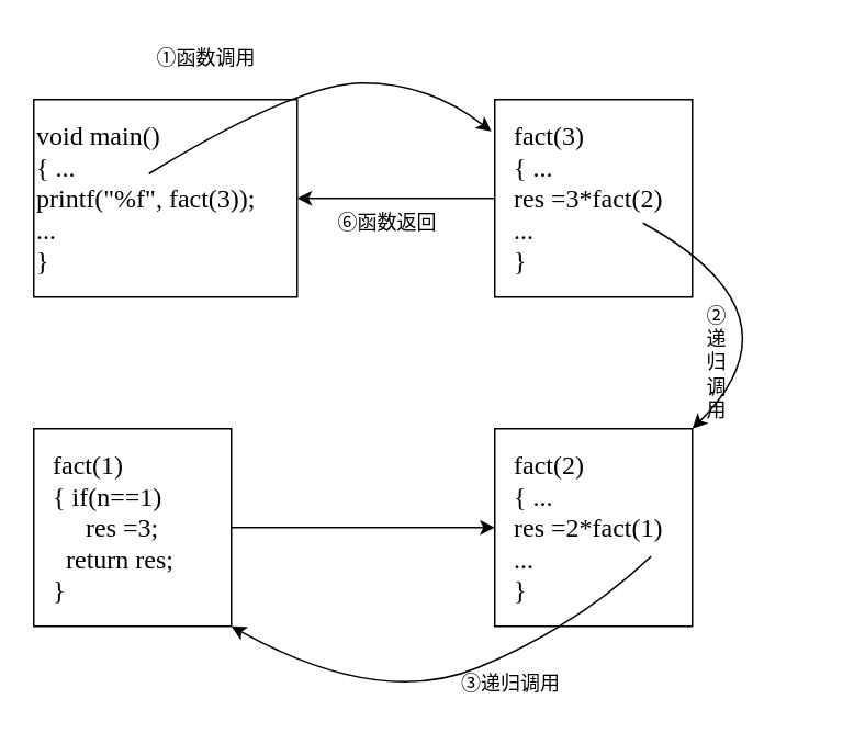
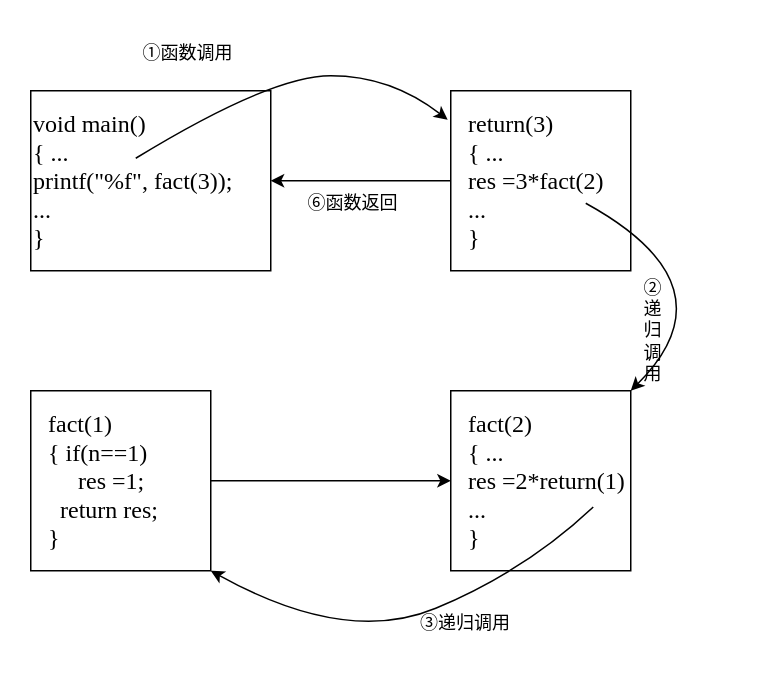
  <mxCell id="0" />
  <mxCell id="1" parent="0" />
  <mxCell id="2" value="&lt;font style=&quot;font-size: 16px;&quot; face=&quot;Comic Sans MS&quot;&gt;void main()&lt;br&gt;&lt;div style=&quot;&quot;&gt;&lt;span style=&quot;background-color: initial;&quot;&gt;{ ...&lt;/span&gt;&lt;/div&gt;&lt;div style=&quot;&quot;&gt;printf(&quot;%f&quot;, fact(3));&lt;/div&gt;&lt;div style=&quot;&quot;&gt;...&lt;/div&gt;&lt;div style=&quot;&quot;&gt;}&lt;/div&gt;&lt;/font&gt;" style="text;html=1;strokeColor=none;fillColor=none;align=left;verticalAlign=middle;whiteSpace=wrap;rounded=0;" vertex="1" parent="1"><mxGeometry x="20" y="60" width="200" height="120" as="geometry" /></mxCell>
  <mxCell id="3" value="" style="group" vertex="1" connectable="0" parent="1"><mxGeometry x="300" y="60" width="120" height="120" as="geometry" /></mxCell>
  <mxCell id="4" value="" style="rounded=0;whiteSpace=wrap;html=1;fillColor=none;" vertex="1" parent="3"><mxGeometry width="120" height="120" as="geometry" /></mxCell>
- <mxCell id="5" value="&lt;div style=&quot;font-size: 16px;&quot;&gt;&lt;font face=&quot;Comic Sans MS&quot; style=&quot;font-size: 16px;&quot;&gt;fact(3)&lt;/font&gt;&lt;/div&gt;&lt;font face=&quot;HKBUhRV3NCB0MSSQdsBY&quot; style=&quot;font-size: 16px;&quot;&gt;&lt;div style=&quot;&quot;&gt;&lt;span style=&quot;background-color: initial;&quot;&gt;{ ...&lt;/span&gt;&lt;/div&gt;&lt;div style=&quot;&quot;&gt;res =3*fact(2)&lt;/div&gt;&lt;div style=&quot;&quot;&gt;...&lt;/div&gt;&lt;div style=&quot;&quot;&gt;}&lt;/div&gt;&lt;/font&gt;" style="text;html=1;strokeColor=none;fillColor=none;align=left;verticalAlign=middle;whiteSpace=wrap;rounded=0;" vertex="1" parent="3"><mxGeometry x="10" width="110" height="120" as="geometry" /></mxCell>
+ <mxCell id="5" value="&lt;div style=&quot;font-size: 16px;&quot;&gt;&lt;font face=&quot;Comic Sans MS&quot; style=&quot;font-size: 16px;&quot;&gt;return(3)&lt;/font&gt;&lt;/div&gt;&lt;font face=&quot;HKBUhRV3NCB0MSSQdsBY&quot; style=&quot;font-size: 16px;&quot;&gt;&lt;div style=&quot;&quot;&gt;&lt;span style=&quot;background-color: initial;&quot;&gt;{ ...&lt;/span&gt;&lt;/div&gt;&lt;div style=&quot;&quot;&gt;res =3*fact(2)&lt;/div&gt;&lt;div style=&quot;&quot;&gt;...&lt;/div&gt;&lt;div style=&quot;&quot;&gt;}&lt;/div&gt;&lt;/font&gt;" style="text;html=1;strokeColor=none;fillColor=none;align=left;verticalAlign=middle;whiteSpace=wrap;rounded=0;" vertex="1" parent="3"><mxGeometry x="10" width="110" height="120" as="geometry" /></mxCell>
  <mxCell id="6" value="" style="rounded=0;whiteSpace=wrap;html=1;fillColor=none;strokeColor=none;" vertex="1" parent="3"><mxGeometry x="70" y="45" width="40" height="30" as="geometry" /></mxCell>
  <mxCell id="7" value="" style="group" vertex="1" connectable="0" parent="1"><mxGeometry x="300" y="260" width="120" height="120" as="geometry" /></mxCell>
  <mxCell id="8" value="" style="rounded=0;whiteSpace=wrap;html=1;fillColor=none;" vertex="1" parent="7"><mxGeometry width="120" height="120" as="geometry" /></mxCell>
- <mxCell id="9" value="&lt;div style=&quot;font-size: 16px;&quot;&gt;&lt;font face=&quot;Comic Sans MS&quot; style=&quot;font-size: 16px;&quot;&gt;fact(2)&lt;/font&gt;&lt;/div&gt;&lt;font face=&quot;HKBUhRV3NCB0MSSQdsBY&quot; style=&quot;font-size: 16px;&quot;&gt;&lt;div style=&quot;&quot;&gt;&lt;span style=&quot;background-color: initial;&quot;&gt;{ ...&lt;/span&gt;&lt;/div&gt;&lt;div style=&quot;&quot;&gt;res =2*fact(1)&lt;/div&gt;&lt;div style=&quot;&quot;&gt;...&lt;/div&gt;&lt;div style=&quot;&quot;&gt;}&lt;/div&gt;&lt;/font&gt;" style="text;html=1;strokeColor=none;fillColor=none;align=left;verticalAlign=middle;whiteSpace=wrap;rounded=0;" vertex="1" parent="7"><mxGeometry x="10" width="110" height="120" as="geometry" /></mxCell>
+ <mxCell id="9" value="&lt;div style=&quot;font-size: 16px;&quot;&gt;&lt;font face=&quot;Comic Sans MS&quot; style=&quot;font-size: 16px;&quot;&gt;fact(2)&lt;/font&gt;&lt;/div&gt;&lt;font face=&quot;HKBUhRV3NCB0MSSQdsBY&quot; style=&quot;font-size: 16px;&quot;&gt;&lt;div style=&quot;&quot;&gt;&lt;span style=&quot;background-color: initial;&quot;&gt;{ ...&lt;/span&gt;&lt;/div&gt;&lt;div style=&quot;&quot;&gt;res =2*return(1)&lt;/div&gt;&lt;div style=&quot;&quot;&gt;...&lt;/div&gt;&lt;div style=&quot;&quot;&gt;}&lt;/div&gt;&lt;/font&gt;" style="text;html=1;strokeColor=none;fillColor=none;align=left;verticalAlign=middle;whiteSpace=wrap;rounded=0;" vertex="1" parent="7"><mxGeometry x="10" width="110" height="120" as="geometry" /></mxCell>
  <mxCell id="10" value="" style="rounded=0;whiteSpace=wrap;html=1;fillColor=none;strokeColor=none;" vertex="1" parent="7"><mxGeometry x="70" y="42.5" width="50" height="35" as="geometry" /></mxCell>
  <mxCell id="11" value="" style="group" vertex="1" connectable="0" parent="1"><mxGeometry x="20" y="260" width="120" height="120" as="geometry" /></mxCell>
  <mxCell id="12" value="" style="rounded=0;whiteSpace=wrap;html=1;fillColor=none;" vertex="1" parent="11"><mxGeometry width="120" height="120" as="geometry" /></mxCell>
- <mxCell id="13" value="&lt;div style=&quot;font-size: 16px;&quot;&gt;&lt;font face=&quot;Comic Sans MS&quot; style=&quot;font-size: 16px;&quot;&gt;fact(1)&lt;/font&gt;&lt;/div&gt;&lt;font face=&quot;HKBUhRV3NCB0MSSQdsBY&quot; style=&quot;font-size: 16px;&quot;&gt;&lt;div style=&quot;&quot;&gt;&lt;span style=&quot;background-color: initial;&quot;&gt;{ if(n==1)&lt;/span&gt;&lt;/div&gt;&lt;div style=&quot;&quot;&gt;&amp;nbsp; &amp;nbsp; &amp;nbsp;res =3;&lt;/div&gt;&lt;div style=&quot;&quot;&gt;&amp;nbsp; return res;&lt;/div&gt;&lt;div style=&quot;&quot;&gt;}&lt;/div&gt;&lt;/font&gt;" style="text;html=1;strokeColor=none;fillColor=none;align=left;verticalAlign=middle;whiteSpace=wrap;rounded=0;" vertex="1" parent="11"><mxGeometry x="10" width="110" height="120" as="geometry" /></mxCell>
+ <mxCell id="13" value="&lt;div style=&quot;font-size: 16px;&quot;&gt;&lt;font face=&quot;Comic Sans MS&quot; style=&quot;font-size: 16px;&quot;&gt;fact(1)&lt;/font&gt;&lt;/div&gt;&lt;font face=&quot;HKBUhRV3NCB0MSSQdsBY&quot; style=&quot;font-size: 16px;&quot;&gt;&lt;div style=&quot;&quot;&gt;&lt;span style=&quot;background-color: initial;&quot;&gt;{ if(n==1)&lt;/span&gt;&lt;/div&gt;&lt;div style=&quot;&quot;&gt;&amp;nbsp; &amp;nbsp; &amp;nbsp;res =1;&lt;/div&gt;&lt;div style=&quot;&quot;&gt;&amp;nbsp; return res;&lt;/div&gt;&lt;div style=&quot;&quot;&gt;}&lt;/div&gt;&lt;/font&gt;" style="text;html=1;strokeColor=none;fillColor=none;align=left;verticalAlign=middle;whiteSpace=wrap;rounded=0;" vertex="1" parent="11"><mxGeometry x="10" width="110" height="120" as="geometry" /></mxCell>
  <mxCell id="14" value="" style="rounded=0;whiteSpace=wrap;html=1;fillColor=none;strokeColor=none;" vertex="1" parent="1"><mxGeometry x="70" y="105" width="40" height="30" as="geometry" /></mxCell>
  <mxCell id="15" value="" style="curved=1;endArrow=classic;html=1;rounded=0;exitX=0.5;exitY=0;exitDx=0;exitDy=0;entryX=-0.017;entryY=0.161;entryDx=0;entryDy=0;entryPerimeter=0;" edge="1" parent="1" source="14" target="4"><mxGeometry width="50" height="50" relative="1" as="geometry"><mxPoint x="320" y="250" as="sourcePoint" /><mxPoint x="370" y="200" as="targetPoint" /><Array as="points"><mxPoint x="180" y="50" /><mxPoint x="260" y="50" /></Array></mxGeometry></mxCell>
  <mxCell id="16" value="①函数调用" style="text;html=1;strokeColor=none;fillColor=none;align=center;verticalAlign=middle;whiteSpace=wrap;rounded=0;" vertex="1" parent="1"><mxGeometry x="80" y="20" width="90" height="30" as="geometry" /></mxCell>
  <mxCell id="17" value="" style="curved=1;endArrow=classic;html=1;rounded=0;exitX=0.5;exitY=1;exitDx=0;exitDy=0;entryX=1;entryY=0;entryDx=0;entryDy=0;" edge="1" parent="1" source="6" target="9"><mxGeometry width="50" height="50" relative="1" as="geometry"><mxPoint x="320" y="250" as="sourcePoint" /><mxPoint x="490" y="250" as="targetPoint" /><Array as="points"><mxPoint x="490" y="190" /></Array></mxGeometry></mxCell>
  <mxCell id="18" value="②递归调用" style="text;html=1;strokeColor=none;fillColor=none;align=center;verticalAlign=middle;whiteSpace=wrap;rounded=0;" vertex="1" parent="1"><mxGeometry x="425" y="205" width="20" height="30" as="geometry" /></mxCell>
  <mxCell id="19" value="" style="rounded=0;whiteSpace=wrap;html=1;fillColor=none;strokeColor=none;" vertex="1" parent="1"><mxGeometry x="380" y="115" width="40" height="30" as="geometry" /></mxCell>
  <mxCell id="20" value="" style="curved=1;endArrow=classic;html=1;rounded=0;exitX=0.5;exitY=1;exitDx=0;exitDy=0;entryX=1;entryY=1;entryDx=0;entryDy=0;" edge="1" parent="1" source="10" target="13"><mxGeometry width="50" height="50" relative="1" as="geometry"><mxPoint x="320" y="250" as="sourcePoint" /><mxPoint x="370" y="200" as="targetPoint" /><Array as="points"><mxPoint x="350" y="380" /><mxPoint x="230" y="430" /></Array></mxGeometry></mxCell>
  <mxCell id="21" value="③递归调用" style="text;html=1;strokeColor=none;fillColor=none;align=center;verticalAlign=middle;whiteSpace=wrap;rounded=0;" vertex="1" parent="1"><mxGeometry x="265" y="400" width="90" height="30" as="geometry" /></mxCell>
  <mxCell id="22" value="" style="endArrow=classic;html=1;rounded=0;exitX=1;exitY=0.5;exitDx=0;exitDy=0;entryX=0;entryY=0.5;entryDx=0;entryDy=0;" edge="1" parent="1" source="13" target="8"><mxGeometry width="50" height="50" relative="1" as="geometry"><mxPoint x="320" y="250" as="sourcePoint" /><mxPoint x="370" y="200" as="targetPoint" /></mxGeometry></mxCell>
  <mxCell id="23" value="" style="rounded=0;whiteSpace=wrap;html=1;fillColor=none;" vertex="1" parent="1"><mxGeometry x="20" y="60" width="160" height="120" as="geometry" /></mxCell>
  <mxCell id="24" style="edgeStyle=orthogonalEdgeStyle;rounded=0;orthogonalLoop=1;jettySize=auto;html=1;exitX=0;exitY=0.5;exitDx=0;exitDy=0;" edge="1" parent="1" source="4" target="23"><mxGeometry relative="1" as="geometry" /></mxCell>
  <mxCell id="25" value="⑥函数返回" style="text;html=1;strokeColor=none;fillColor=none;align=center;verticalAlign=middle;whiteSpace=wrap;rounded=0;" vertex="1" parent="1"><mxGeometry x="190" y="120" width="90" height="30" as="geometry" /></mxCell>
